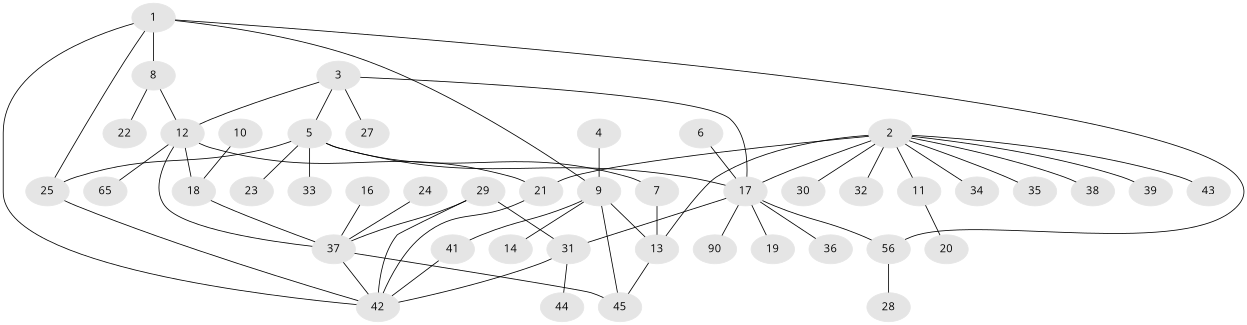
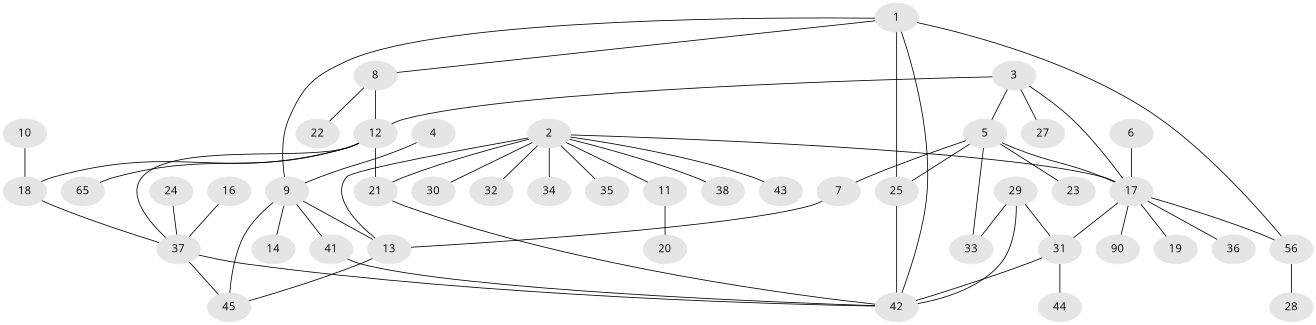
  graph {
    fontname="Open Sans"
    node [color=gray90 fontname="Open Sans" style=filled]
    edge [fontname="Open Sans" weight=1.0]
    1
    8
    9
    25
    n5 [label=56]
    42
    12
    22
    13
    45
    14
    41
    28
    2
    11
    17
    21
    30
    32
    34
    35
    38
-   39
    43
    20
    19
    31
    36
    n29 [label=90]
    3
    5
    27
    23
    33
    7
    18
    n37 [label=65]
    37
    4
    6
    10
    16
    44
    24
    29
    1 -- 8
    1 -- 9
    1 -- 25
    1 -- n5
    1 -- 42
    8 -- 12
    8 -- 22
    9 -- 13
    9 -- 45
    9 -- 14
    9 -- 41
    25 -- 42
    n5 -- 28
    12 -- 21
    12 -- 18
    12 -- n37
    12 -- 37
    13 -- 45
    41 -- 42
    2 -- 13
    2 -- 11
    2 -- 17
    2 -- 21 [weight=2.0]
    2 -- 30
    2 -- 32
    2 -- 34
    2 -- 35
    2 -- 38
-   2 -- 39
    2 -- 43
    11 -- 20
    17 -- n5
    17 -- 19
    17 -- 31
    17 -- 36
    17 -- n29
    21 -- 42
    31 -- 42
    31 -- 44
    3 -- 12
    3 -- 17
    3 -- 5
    3 -- 27
    5 -- 25
    5 -- 17
    5 -- 23
    5 -- 33
    5 -- 7
    7 -- 13
    18 -- 37
    37 -- 42
    37 -- 45
    4 -- 9
    6 -- 17
    10 -- 18
    16 -- 37
    24 -- 37
    29 -- 42
    29 -- 31
-   29 -- 37
+   29 -- 33
  }
